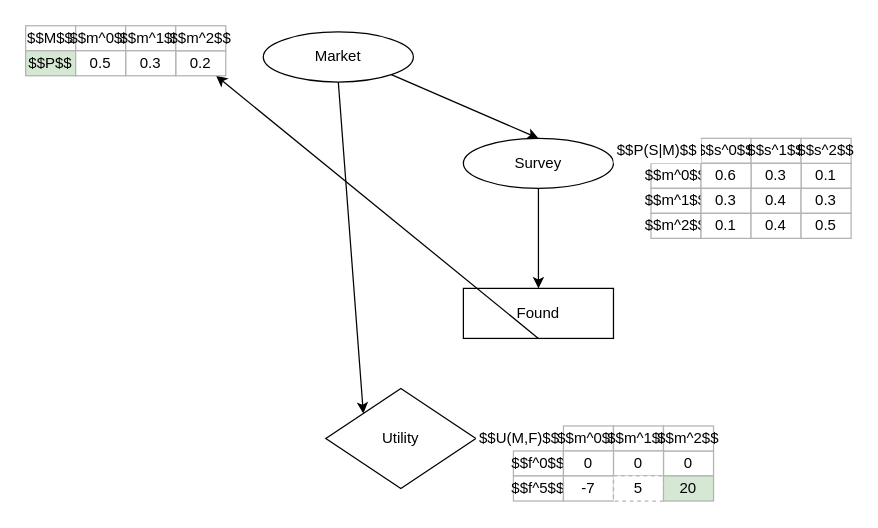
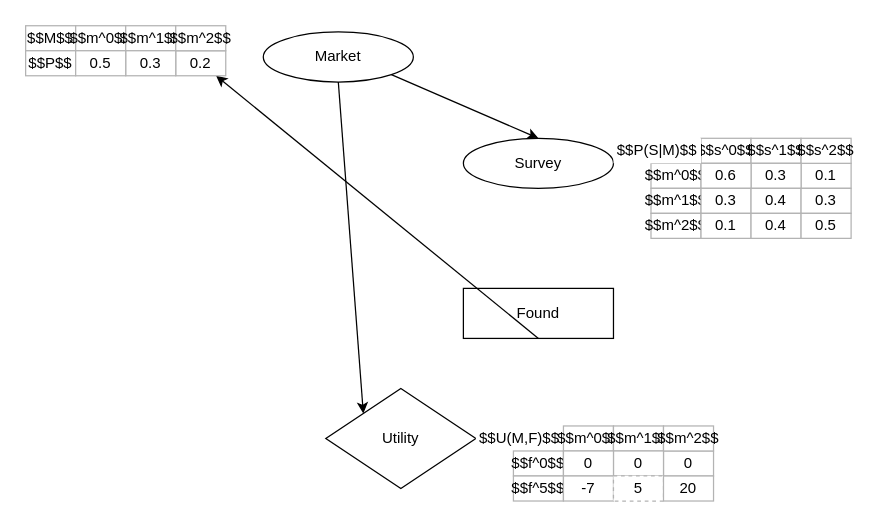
  <mxCell id="0" />
  <mxCell id="1" parent="0" />
  <mxCell id="2" value="Market" style="ellipse;whiteSpace=wrap;html=1;" parent="1" vertex="1"><mxGeometry x="210" y="25" width="120" height="40" as="geometry" /></mxCell>
  <mxCell id="3" value="Found" style="rounded=0;whiteSpace=wrap;html=1;" parent="1" vertex="1"><mxGeometry x="370" y="230" width="120" height="40" as="geometry" /></mxCell>
  <mxCell id="4" value="Utility" style="rhombus;whiteSpace=wrap;html=1;" parent="1" vertex="1"><mxGeometry x="260" y="310" width="120" height="80" as="geometry" /></mxCell>
  <mxCell id="5" value="" style="endArrow=classic;html=1;exitX=0.5;exitY=1;exitDx=0;exitDy=0;entryX=0;entryY=0;entryDx=0;entryDy=0;" parent="1" source="2" target="4" edge="1"><mxGeometry width="50" height="50" relative="1" as="geometry"><mxPoint x="380" y="510" as="sourcePoint" /><mxPoint x="430" y="460" as="targetPoint" /></mxGeometry></mxCell>
  <mxCell id="6" value="" style="endArrow=classic;html=1;exitX=0.5;exitY=1;exitDx=0;exitDy=0;" parent="1" source="3" target="11" edge="1"><mxGeometry width="50" height="50" relative="1" as="geometry"><mxPoint x="380" y="510" as="sourcePoint" /><mxPoint x="430" y="460" as="targetPoint" /></mxGeometry></mxCell>
  <mxCell id="7" value="$$M$$" style="rounded=0;whiteSpace=wrap;html=1;strokeColor=#B3B3B3;" parent="1" vertex="1"><mxGeometry x="20" y="20" width="40" height="20" as="geometry" /></mxCell>
- <mxCell id="8" value="$$P$$" style="rounded=0;whiteSpace=wrap;html=1;strokeColor=#B3B3B3;fillColor=#d5e8d4;" parent="1" vertex="1"><mxGeometry x="20" y="40" width="40" height="20" as="geometry" /></mxCell>
+ <mxCell id="8" value="$$P$$" style="rounded=0;whiteSpace=wrap;html=1;strokeColor=#B3B3B3;" parent="1" vertex="1"><mxGeometry x="20" y="40" width="40" height="20" as="geometry" /></mxCell>
  <mxCell id="9" value="$$m^0$$" style="rounded=0;whiteSpace=wrap;html=1;strokeColor=#B3B3B3;" parent="1" vertex="1"><mxGeometry x="60" y="20" width="40" height="20" as="geometry" /></mxCell>
  <mxCell id="10" value="$$m^1$$" style="rounded=0;whiteSpace=wrap;html=1;strokeColor=#B3B3B3;" parent="1" vertex="1"><mxGeometry x="100" y="20" width="40" height="20" as="geometry" /></mxCell>
  <mxCell id="11" value="0.2" style="rounded=0;whiteSpace=wrap;html=1;strokeColor=#B3B3B3;" parent="1" vertex="1"><mxGeometry x="140" y="40" width="40" height="20" as="geometry" /></mxCell>
  <mxCell id="12" value="$$m^2$$" style="rounded=0;whiteSpace=wrap;html=1;strokeColor=#B3B3B3;" parent="1" vertex="1"><mxGeometry x="140" y="20" width="40" height="20" as="geometry" /></mxCell>
  <mxCell id="13" value="0.3" style="rounded=0;whiteSpace=wrap;html=1;strokeColor=#B3B3B3;" parent="1" vertex="1"><mxGeometry x="100" y="40" width="40" height="20" as="geometry" /></mxCell>
  <mxCell id="14" value="0.5" style="rounded=0;whiteSpace=wrap;html=1;strokeColor=#B3B3B3;" parent="1" vertex="1"><mxGeometry x="60" y="40" width="40" height="20" as="geometry" /></mxCell>
  <mxCell id="15" value="$$U(M,F)$$" style="rounded=0;whiteSpace=wrap;html=1;strokeColor=none;" parent="1" vertex="1"><mxGeometry x="380" y="340" width="70" height="20" as="geometry" /></mxCell>
  <mxCell id="16" value="$$f^0$$" style="rounded=0;whiteSpace=wrap;html=1;strokeColor=#B3B3B3;" parent="1" vertex="1"><mxGeometry x="410" y="360" width="40" height="20" as="geometry" /></mxCell>
  <mxCell id="17" value="$$m^0$$" style="rounded=0;whiteSpace=wrap;html=1;strokeColor=#B3B3B3;" parent="1" vertex="1"><mxGeometry x="450" y="340" width="40" height="20" as="geometry" /></mxCell>
  <mxCell id="18" value="$$m^1$$" style="rounded=0;whiteSpace=wrap;html=1;strokeColor=#B3B3B3;" parent="1" vertex="1"><mxGeometry x="490" y="340" width="40" height="20" as="geometry" /></mxCell>
  <mxCell id="19" value="0" style="rounded=0;whiteSpace=wrap;html=1;strokeColor=#B3B3B3;" parent="1" vertex="1"><mxGeometry x="530" y="360" width="40" height="20" as="geometry" /></mxCell>
  <mxCell id="20" value="$$m^2$$" style="rounded=0;whiteSpace=wrap;html=1;strokeColor=#B3B3B3;" parent="1" vertex="1"><mxGeometry x="530" y="340" width="40" height="20" as="geometry" /></mxCell>
  <mxCell id="21" value="0" style="rounded=0;whiteSpace=wrap;html=1;strokeColor=#B3B3B3;" parent="1" vertex="1"><mxGeometry x="490" y="360" width="40" height="20" as="geometry" /></mxCell>
  <mxCell id="22" value="0" style="rounded=0;whiteSpace=wrap;html=1;strokeColor=#B3B3B3;" parent="1" vertex="1"><mxGeometry x="450" y="360" width="40" height="20" as="geometry" /></mxCell>
  <mxCell id="23" value="$$f^5$$" style="rounded=0;whiteSpace=wrap;html=1;strokeColor=#B3B3B3;" parent="1" vertex="1"><mxGeometry x="410" y="380" width="40" height="20" as="geometry" /></mxCell>
  <mxCell id="24" value="-7" style="rounded=0;whiteSpace=wrap;html=1;strokeColor=#B3B3B3;" parent="1" vertex="1"><mxGeometry x="450" y="380" width="40" height="20" as="geometry" /></mxCell>
  <mxCell id="25" value="5" style="rounded=0;whiteSpace=wrap;html=1;strokeColor=#B3B3B3;dashed=1;" parent="1" vertex="1"><mxGeometry x="490" y="380" width="40" height="20" as="geometry" /></mxCell>
- <mxCell id="26" value="20" style="rounded=0;whiteSpace=wrap;html=1;strokeColor=#B3B3B3;fillColor=#d5e8d4;" parent="1" vertex="1"><mxGeometry x="530" y="380" width="40" height="20" as="geometry" /></mxCell>
+ <mxCell id="26" value="20" style="rounded=0;whiteSpace=wrap;html=1;strokeColor=#B3B3B3;" parent="1" vertex="1"><mxGeometry x="530" y="380" width="40" height="20" as="geometry" /></mxCell>
  <mxCell id="27" value="Survey" style="ellipse;whiteSpace=wrap;html=1;" vertex="1" parent="1"><mxGeometry x="370" y="110" width="120" height="40" as="geometry" /></mxCell>
  <mxCell id="28" value="" style="endArrow=classic;html=1;exitX=1;exitY=1;exitDx=0;exitDy=0;entryX=0.5;entryY=0;entryDx=0;entryDy=0;" edge="1" parent="1" source="2" target="27"><mxGeometry width="50" height="50" relative="1" as="geometry"><mxPoint x="330" y="390" as="sourcePoint" /><mxPoint x="380" y="340" as="targetPoint" /></mxGeometry></mxCell>
- <mxCell id="29" value="" style="endArrow=classic;html=1;exitX=0.5;exitY=1;exitDx=0;exitDy=0;entryX=0.5;entryY=0;entryDx=0;entryDy=0;" edge="1" parent="1" source="27" target="3"><mxGeometry width="50" height="50" relative="1" as="geometry"><mxPoint x="330" y="390" as="sourcePoint" /><mxPoint x="380" y="340" as="targetPoint" /></mxGeometry></mxCell>
  <mxCell id="30" value="$$m^0$$" style="rounded=0;whiteSpace=wrap;html=1;strokeColor=#B3B3B3;" vertex="1" parent="1"><mxGeometry x="520" y="130" width="40" height="20" as="geometry" /></mxCell>
  <mxCell id="31" value="$$s^0$$" style="rounded=0;whiteSpace=wrap;html=1;strokeColor=#B3B3B3;" vertex="1" parent="1"><mxGeometry x="560" y="110" width="40" height="20" as="geometry" /></mxCell>
  <mxCell id="32" value="$$s^1$$" style="rounded=0;whiteSpace=wrap;html=1;strokeColor=#B3B3B3;" vertex="1" parent="1"><mxGeometry x="600" y="110" width="40" height="20" as="geometry" /></mxCell>
  <mxCell id="33" value="0.1" style="rounded=0;whiteSpace=wrap;html=1;strokeColor=#B3B3B3;" vertex="1" parent="1"><mxGeometry x="640" y="130" width="40" height="20" as="geometry" /></mxCell>
  <mxCell id="34" value="$$s^2$$" style="rounded=0;whiteSpace=wrap;html=1;strokeColor=#B3B3B3;" vertex="1" parent="1"><mxGeometry x="640" y="110" width="40" height="20" as="geometry" /></mxCell>
  <mxCell id="35" value="0.3" style="rounded=0;whiteSpace=wrap;html=1;strokeColor=#B3B3B3;" vertex="1" parent="1"><mxGeometry x="600" y="130" width="40" height="20" as="geometry" /></mxCell>
  <mxCell id="36" value="0.6" style="rounded=0;whiteSpace=wrap;html=1;strokeColor=#B3B3B3;" vertex="1" parent="1"><mxGeometry x="560" y="130" width="40" height="20" as="geometry" /></mxCell>
  <mxCell id="37" value="$$m^1$$" style="rounded=0;whiteSpace=wrap;html=1;strokeColor=#B3B3B3;" vertex="1" parent="1"><mxGeometry x="520" y="150" width="40" height="20" as="geometry" /></mxCell>
  <mxCell id="38" value="0.3" style="rounded=0;whiteSpace=wrap;html=1;strokeColor=#B3B3B3;" vertex="1" parent="1"><mxGeometry x="560" y="150" width="40" height="20" as="geometry" /></mxCell>
  <mxCell id="39" value="0.4" style="rounded=0;whiteSpace=wrap;html=1;strokeColor=#B3B3B3;" vertex="1" parent="1"><mxGeometry x="600" y="150" width="40" height="20" as="geometry" /></mxCell>
  <mxCell id="40" value="0.3" style="rounded=0;whiteSpace=wrap;html=1;strokeColor=#B3B3B3;" vertex="1" parent="1"><mxGeometry x="640" y="150" width="40" height="20" as="geometry" /></mxCell>
  <mxCell id="41" value="$$m^2$$" style="rounded=0;whiteSpace=wrap;html=1;strokeColor=#B3B3B3;" vertex="1" parent="1"><mxGeometry x="520" y="170" width="40" height="20" as="geometry" /></mxCell>
  <mxCell id="42" value="0.1" style="rounded=0;whiteSpace=wrap;html=1;strokeColor=#B3B3B3;" vertex="1" parent="1"><mxGeometry x="560" y="170" width="40" height="20" as="geometry" /></mxCell>
  <mxCell id="43" value="0.4" style="rounded=0;whiteSpace=wrap;html=1;strokeColor=#B3B3B3;" vertex="1" parent="1"><mxGeometry x="600" y="170" width="40" height="20" as="geometry" /></mxCell>
  <mxCell id="44" value="0.5" style="rounded=0;whiteSpace=wrap;html=1;strokeColor=#B3B3B3;" vertex="1" parent="1"><mxGeometry x="640" y="170" width="40" height="20" as="geometry" /></mxCell>
  <mxCell id="45" value="$$P(S|M)$$" style="rounded=0;whiteSpace=wrap;html=1;strokeColor=none;" vertex="1" parent="1"><mxGeometry x="490" y="110" width="70" height="20" as="geometry" /></mxCell>
